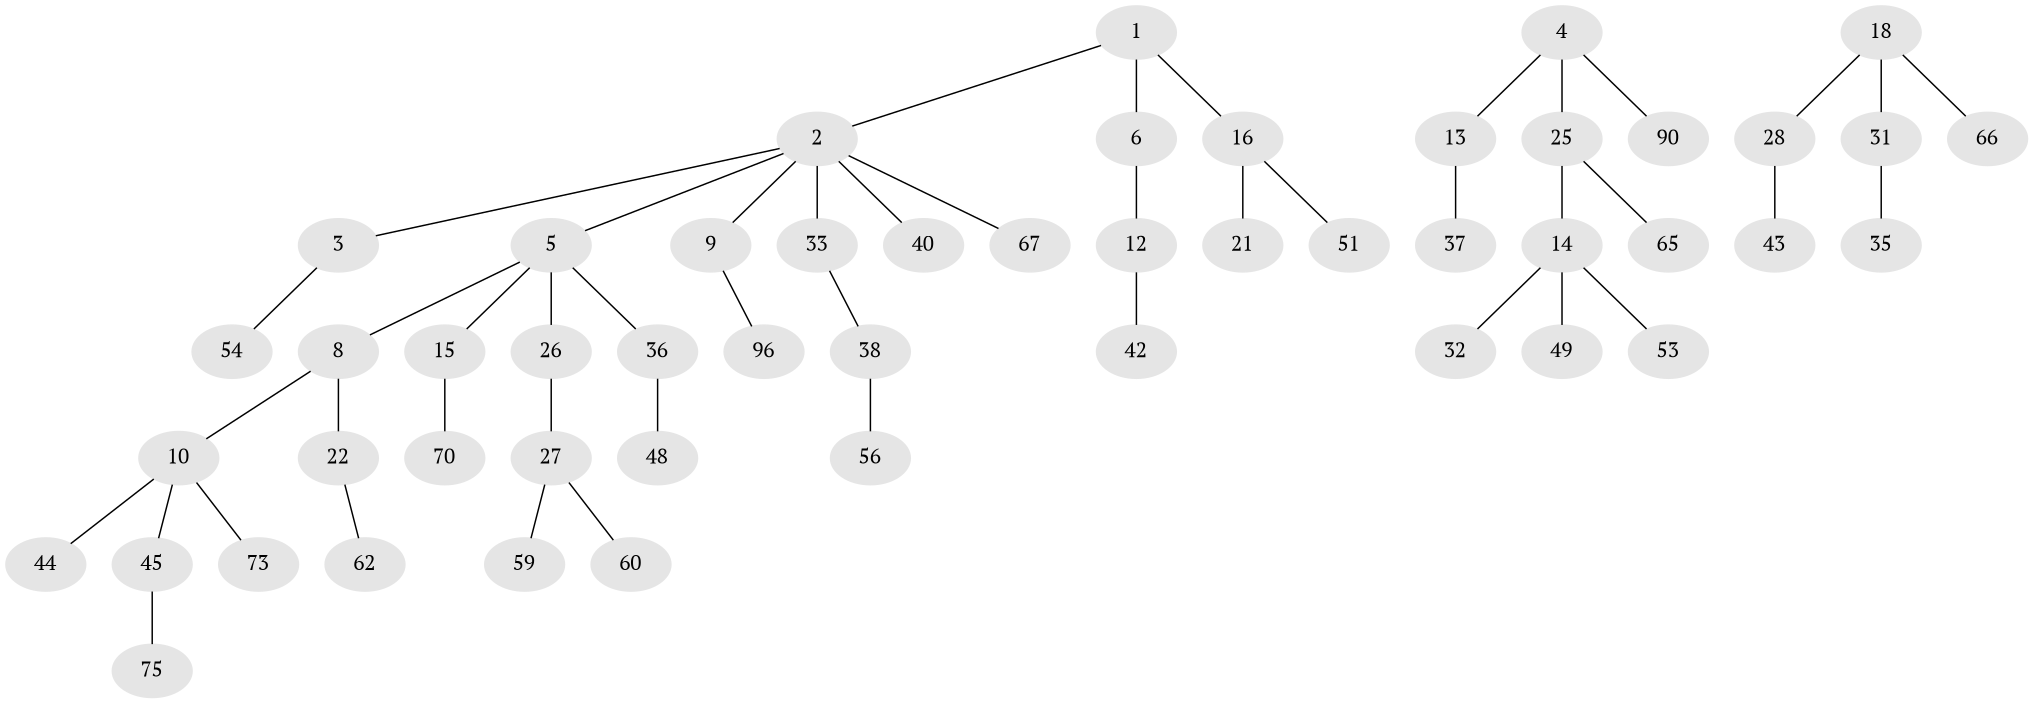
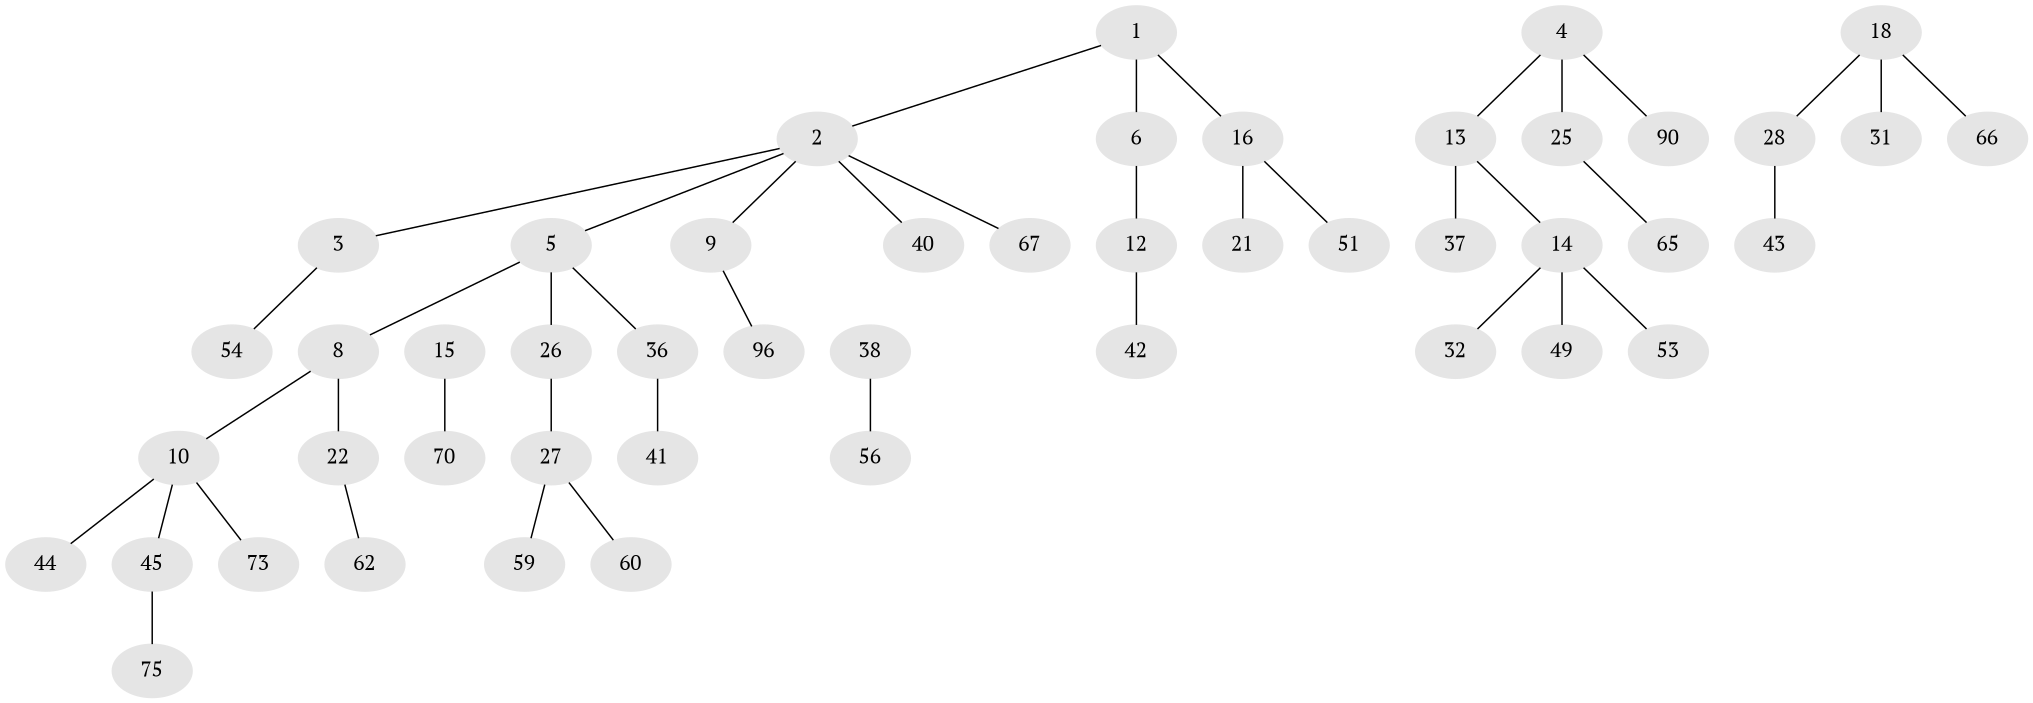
  graph {
    fontname="PT Serif"
    node [color=gray90 fontname="PT Serif" style=filled]
    edge [fontname="PT Serif"]
    1 [super="+52"]
    2 [super="+8"]
    6 [super="+76"]
    16 [super="+30"]
    3
    5 [super="+11"]
    9 [super="+20"]
-   33
    40
    n10 [label=67]
    4 [super="+64"]
    13 [super="+23"]
    25
    n14 [label=90]
    12 [super="+24"]
    21 [super="+34"]
    51 [super="+68"]
    54 [super="+72"]
    n19 [label=8]
    15
    26
    36
    n23 [label=96]
    38 [super="+39"]
    14 [super="+17"]
    37
    65
    10 [super="+19"]
    22 [super="+42"]
    70
    18 [super="+29"]
    28
    31 [super="+58"]
    66
    27 [super="+55"]
    59
    60
-   48
+   48 [label=41]
    n39 [label=42 super="+63"]
    44
    45 [super="+74"]
    73
    62
    75
    32
    49 [super="+67"]
    53 [super="+71"]
    43 [super="+61"]
-   35 [super="+69"]
    56
    1 -- 2
    1 -- 6
    1 -- 16
    2 -- 3
    2 -- 5
    2 -- 9
-   2 -- 33
    2 -- 40
    2 -- n10
    6 -- 12
    16 -- 21
    16 -- 51
    3 -- 54
    5 -- n19
-   5 -- 15
    5 -- 26
    5 -- 36
    9 -- n23
-   33 -- 38
    4 -- 13
    4 -- 25
    4 -- n14
-   25 -- 14
+   13 -- 14
    13 -- 37
    25 -- 65
    12 -- n39
    n19 -- 10
    n19 -- 22
    15 -- 70
    26 -- 27
    36 -- 48
    38 -- 56
    14 -- 32
    14 -- 49
    14 -- 53
    10 -- 44
    10 -- 45
    10 -- 73
    22 -- 62
    18 -- 28
    18 -- 31
    18 -- 66
    28 -- 43
-   31 -- 35
    27 -- 59
    27 -- 60
    45 -- 75
  }
